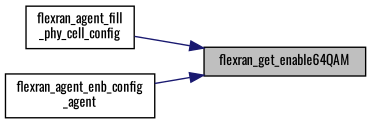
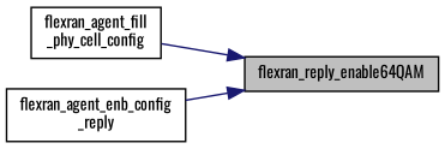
  digraph {
    fontname=Oswald
    rankdir=RL
    node [color=black fillcolor=white fontname=Oswald fontsize=10 shape=record style=filled]
    edge [color=midnightblue dir=back fontname=Oswald fontsize=10 labelfontname=Helvetica labelfontsize=10 style=solid]
-   n1 [fillcolor=grey75 fontcolor=black height=0.2 label=flexran_get_enable64QAM width=0.4]
+   n1 [fillcolor=grey75 fontcolor=black height=0.2 label=flexran_reply_enable64QAM width=0.4]
    n2 [height=0.2 label="flexran_agent_fill\l_phy_cell_config" width=0.4]
-   n3 [height=0.2 label="flexran_agent_enb_config\l_agent" width=0.4]
+   n3 [height=0.2 label="flexran_agent_enb_config\l_reply" width=0.4]
    n1 -> n2
    n1 -> n3
  }
